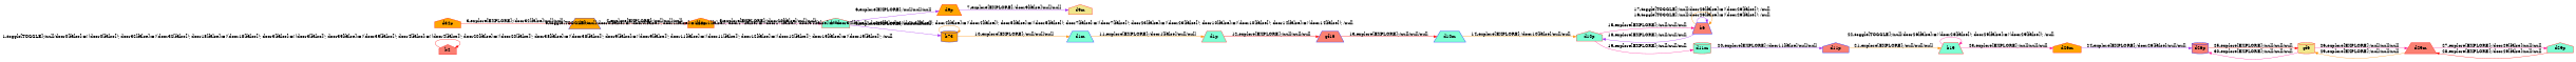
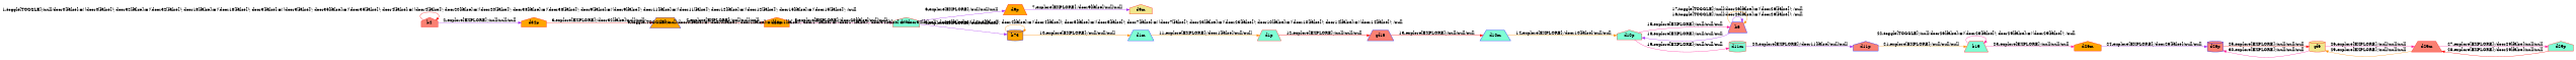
  digraph {
    rankdir=LR
    node [color=red fillcolor=aquamarine shape=house style=filled]
    edge [color=purple]
    b2 [fillcolor=salmon]
    d32p [fillcolor=orange]
    d32m [color=blue fillcolor=orange shape=trapezium]
    d20p [fillcolor=orange]
    d20m
    d9p [fillcolor=orange shape=trapezium]
    b73 [color=blue fillcolor=orange shape=cylinder]
    d9m [fillcolor=khaki]
    d1m [color=blue shape=trapezium]
    d1p [shape=trapezium]
    gf16 [color=blue fillcolor=salmon shape=trapezium]
    d10m [color=blue shape=trapezium]
    d10p
    b6 [color=blue fillcolor=salmon shape=trapezium]
    d11m [shape=cylinder]
    d11p [color=blue fillcolor=salmon]
    b19 [shape=trapezium]
    d26m [fillcolor=orange]
    d26p [color=blue fillcolor=salmon shape=cylinder]
    gf6 [fillcolor=khaki shape=cylinder]
    d29m [fillcolor=salmon shape=trapezium]
    d29p
    b2 -> b2 [color=red label="1-toggle[TOGGLE];/null/door0[false]:=!(door0[false]); door32[false]:=!(door32[false]); door18[false]:=!(door18[false]); door3[false]:=!(door3[false]); door35[false]:=!(door35[false]); door4[false]:=!(door4[false]); door20[false]:=!(door20[false]); door38[false]:=!(door38[false]); door9[false]:=!(door9[false]); door11[false]:=!(door11[false]); door12[false]:=!(door12[false]); door15[false]:=!(door15[false]); /null"]
+   b2 -> d32p [label="2-explore[EXPLORE];/null/null/null"]
    d32p -> d32m [color=red label="3-explore[EXPLORE];/door32[false]/null/null"]
    d32m -> d20p [color=red label="4-explore[EXPLORE];/null/null/null"]
    d20p -> d20m [color=deeppink label="5-explore[EXPLORE];/door20[false]/null/null"]
    d20m -> d9p [label="6-explore[EXPLORE];/null/null/null"]
    d20m -> b73 [label="8-explore[EXPLORE];/null/null/null"]
    d9p -> d9m [label="7-explore[EXPLORE];/door9[false]/null/null"]
    b73 -> b73 [color=darkorange label="9-toggle[TOGGLE];/null/door0[false]:=!(door0[false]); door1[false]:=!(door1[false]); door17[false]:=!(door17[false]); door34[false]:=!(door34[false]); door3[false]:=!(door3[false]); door4[false]:=!(door4[false]); door5[false]:=!(door5[false]); door7[false]:=!(door7[false]); door23[false]:=!(door23[false]); door10[false]:=!(door10[false]); door14[false]:=!(door14[false]); /null"]
    b73 -> d1m [color=darkorange label="10-explore[EXPLORE];/null/null/null"]
    d1m -> d1p [color=darkorange label="11-explore[EXPLORE];/door1[false]/null/null"]
    d1p -> gf16 [color=red label="12-explore[EXPLORE];/null/null/null"]
    gf16 -> d10m [color=red label="13-explore[EXPLORE];/null/null/null"]
    d10m -> d10p [color=darkorange label="14-explore[EXPLORE];/door10[false]/null/null"]
    d10p -> b6 [color=deeppink label="15-explore[EXPLORE];/null/null/null"]
    d10p -> d11m [color=deeppink label="19-explore[EXPLORE];/null/null/null"]
    b6 -> d10p [label="18-explore[EXPLORE];/null/null/null"]
    b6 -> b6 [label="16-toggle[TOGGLE];/null/door26[false]:=!(door26[false]); /null"]
    b6 -> b6 [color=darkorange label="17-toggle[TOGGLE];/null/door26[false]:=!(door26[false]); /null"]
    d11m -> d11p [label="20-explore[EXPLORE];/door11[false]/null/null"]
    d11p -> b19 [color=darkorange label="21-explore[EXPLORE];/null/null/null"]
    b19 -> b19 [color=deeppink label="22-toggle[TOGGLE];/null/door26[false]:=!(door26[false]); door29[false]:=!(door29[false]); /null"]
    b19 -> d26m [color=deeppink label="23-explore[EXPLORE];/null/null/null"]
    d26m -> d26p [label="24-explore[EXPLORE];/door26[false]/null/null"]
    d26p -> gf6 [color=red label="25-explore[EXPLORE];/null/null/null"]
    gf6 -> d26p [color=deeppink label="30-explore[EXPLORE];/null/null/null"]
    gf6 -> d29m [color=deeppink label="26-explore[EXPLORE];/null/null/null"]
    d29m -> gf6 [color=darkorange label="29-explore[EXPLORE];/null/null/null"]
    d29m -> d29p [color=deeppink label="27-explore[EXPLORE];/door29[false]/null/null"]
    d29p -> d29m [color=red label="28-explore[EXPLORE];/door29[false]/null/null"]
  }
